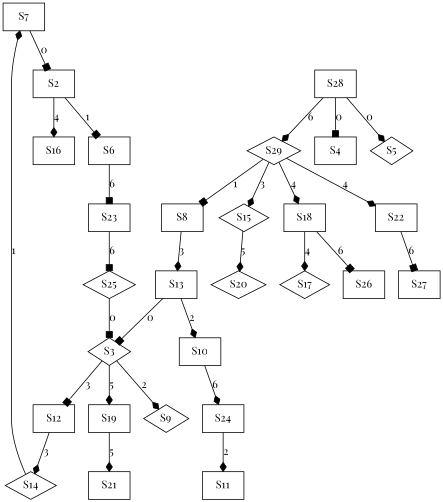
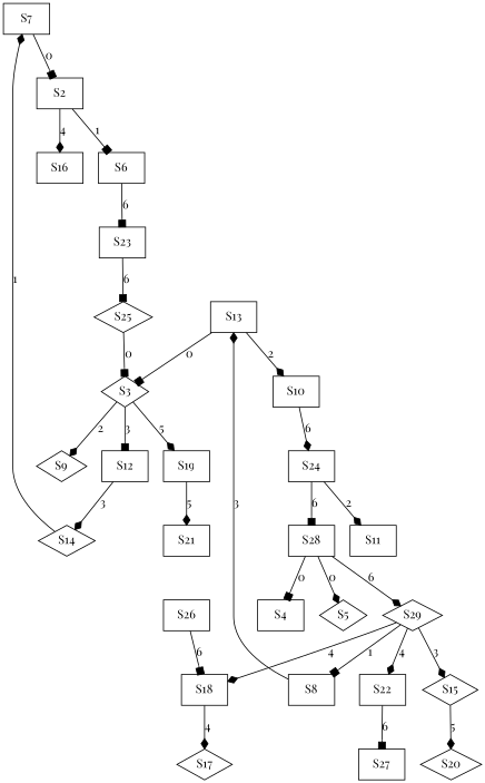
  strict digraph {
    fontname="Playfair Display"
    node [fontname="Playfair Display" shape=box]
    edge [arrowhead=diamond fontname="Playfair Display"]
    S7
    S2
    S6
    S16
    S23
    S25 [shape=diamond]
    S3 [shape=diamond]
    S9 [shape=diamond]
    S12
    S19
    S14 [shape=diamond]
    S21
    S28
    S4
    S5 [shape=diamond]
    S29 [shape=diamond]
    S8
    S15 [shape=diamond]
    S18
    S22
    S13
    S20 [shape=diamond]
    S17 [shape=diamond]
    S26
    S27
    S10
    S24
    S11
    S7 -> S2 [arrowhead=box label=0]
    S2 -> S6 [arrowhead=box label=1]
    S2 -> S16 [label=4]
    S6 -> S23 [arrowhead=box label=6]
    S23 -> S25 [arrowhead=box label=6]
    S25 -> S3 [arrowhead=box label=0]
    S3 -> S9 [label=2]
    S3 -> S12 [arrowhead=box label=3]
    S3 -> S19 [label=5]
    S12 -> S14 [label=3]
    S19 -> S21 [label=5]
    S14 -> S7 [label=1]
    S28 -> S4 [arrowhead=box label=0]
    S28 -> S5 [label=0]
    S28 -> S29 [label=6]
    S29 -> S8 [arrowhead=box label=1]
    S29 -> S15 [label=3]
    S29 -> S18 [label=4]
    S29 -> S22 [label=4]
    S8 -> S13 [label=3]
    S15 -> S20 [label=5]
    S18 -> S17 [label=4]
-   S18 -> S26 [arrowhead=box label=6]
+   S26 -> S18 [arrowhead=box label=6]
    S22 -> S27 [arrowhead=box label=6]
    S13 -> S3 [arrowhead=box label=0]
    S13 -> S10 [label=2]
    S10 -> S24 [label=6]
+   S24 -> S28 [arrowhead=box label=6]
    S24 -> S11 [label=2]
  }
